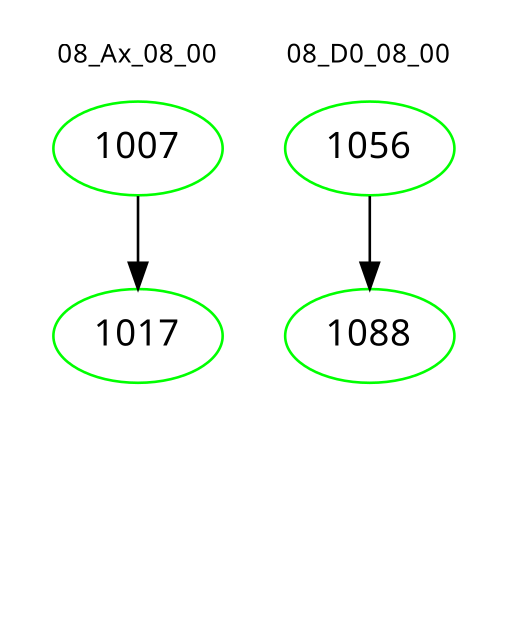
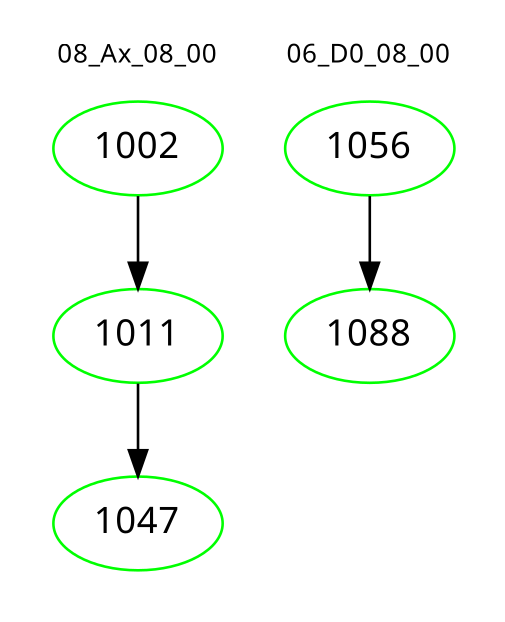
  digraph {
    fontname="Noto Sans"
    node [color=green fontname="Noto Sans"]
    edge [color=black fontname="Noto Sans"]
-   n1 [label=1017]
-   n2 [label=1007]
+   n1 [label=1011]
+   n2 [label=1002]
+   n3 [label=1047]
    n4 [label=1056]
    n5 [label=1088]
    subgraph cluster_1 {
      color=white
      fontsize=10
      label="08_Ax_08_00"
      n1
      n2
+     n3
    }
    subgraph cluster_2 {
      color=white
      fontsize=10
-     label="08_D0_08_00"
+     label="06_D0_08_00"
      n4
      n5
    }
+   n1 -> n3
    n2 -> n1
    n4 -> n5
  }
